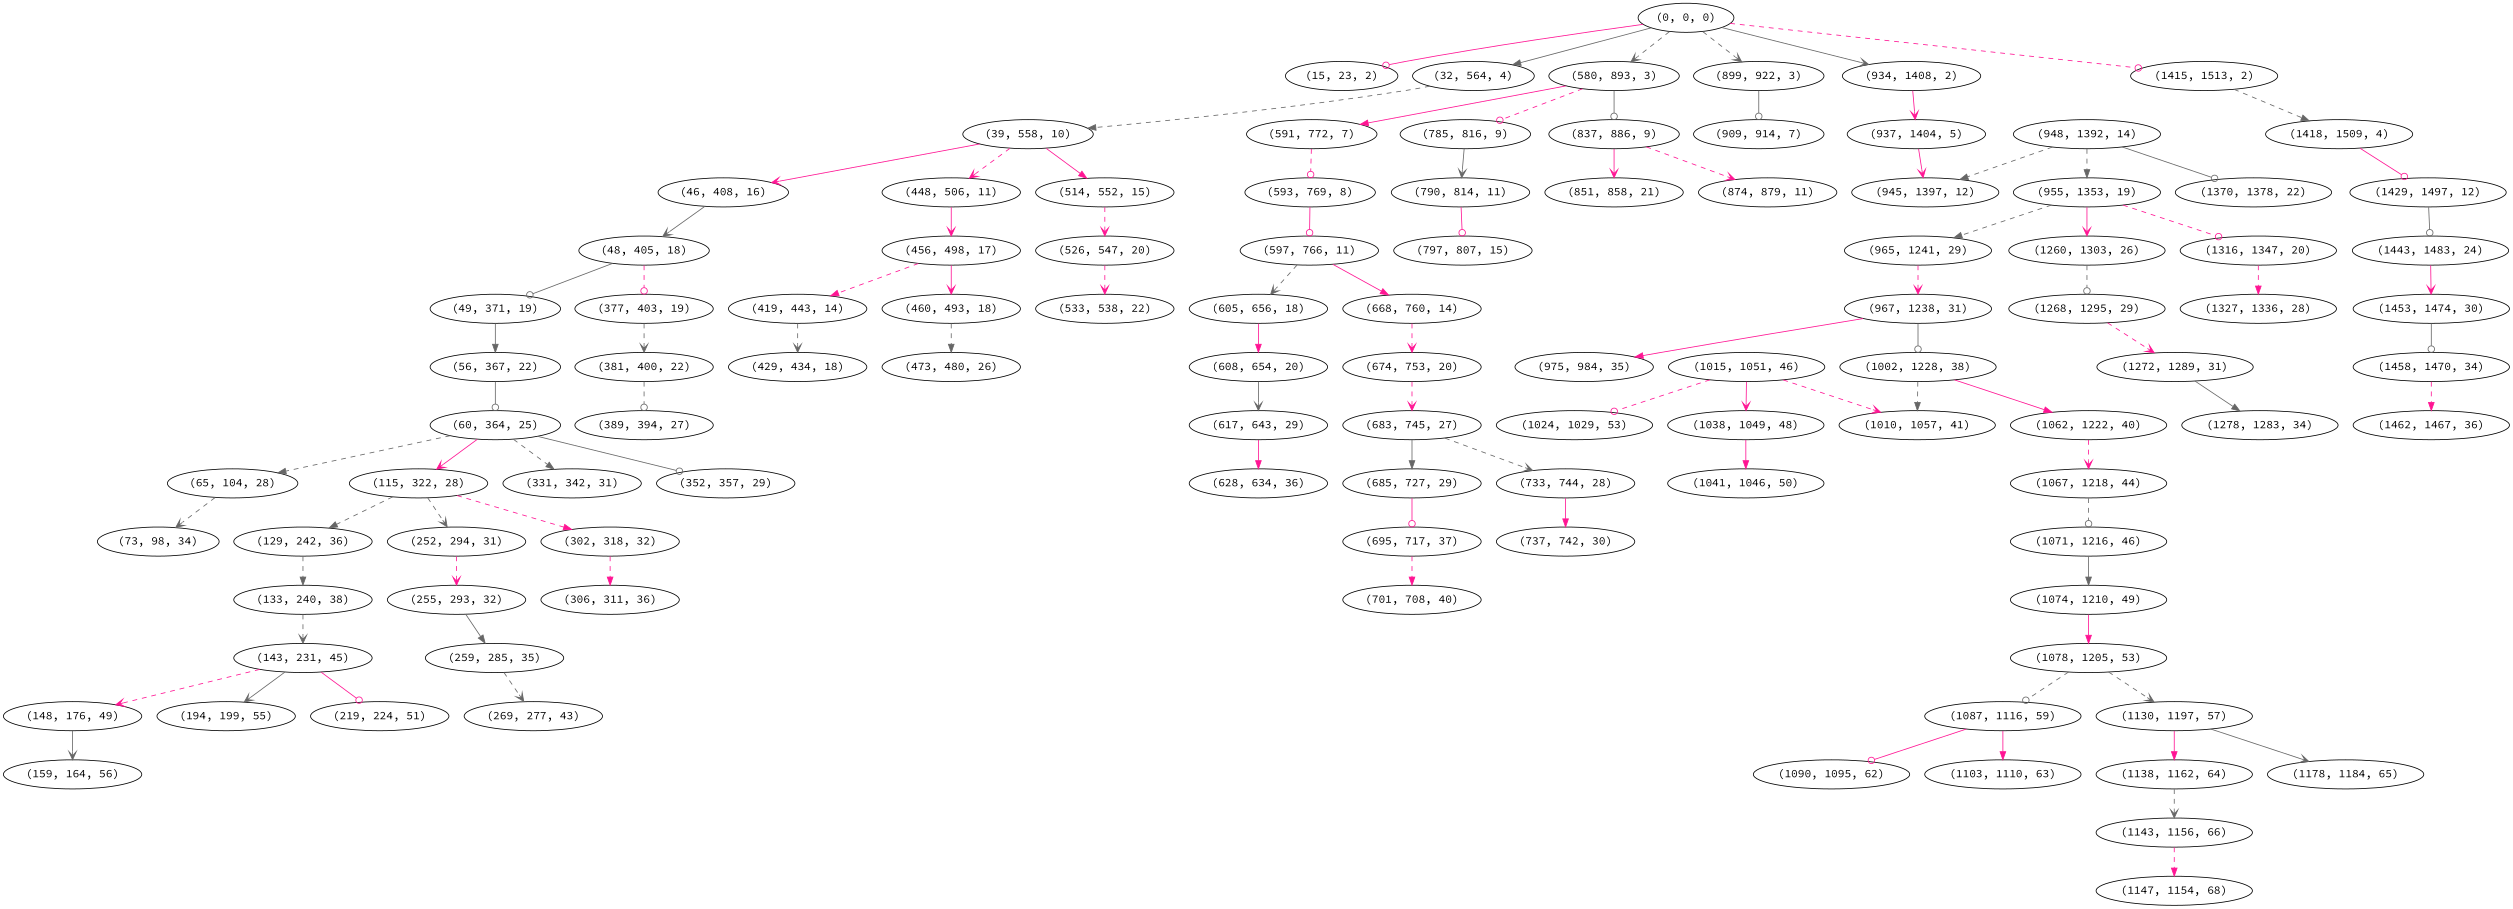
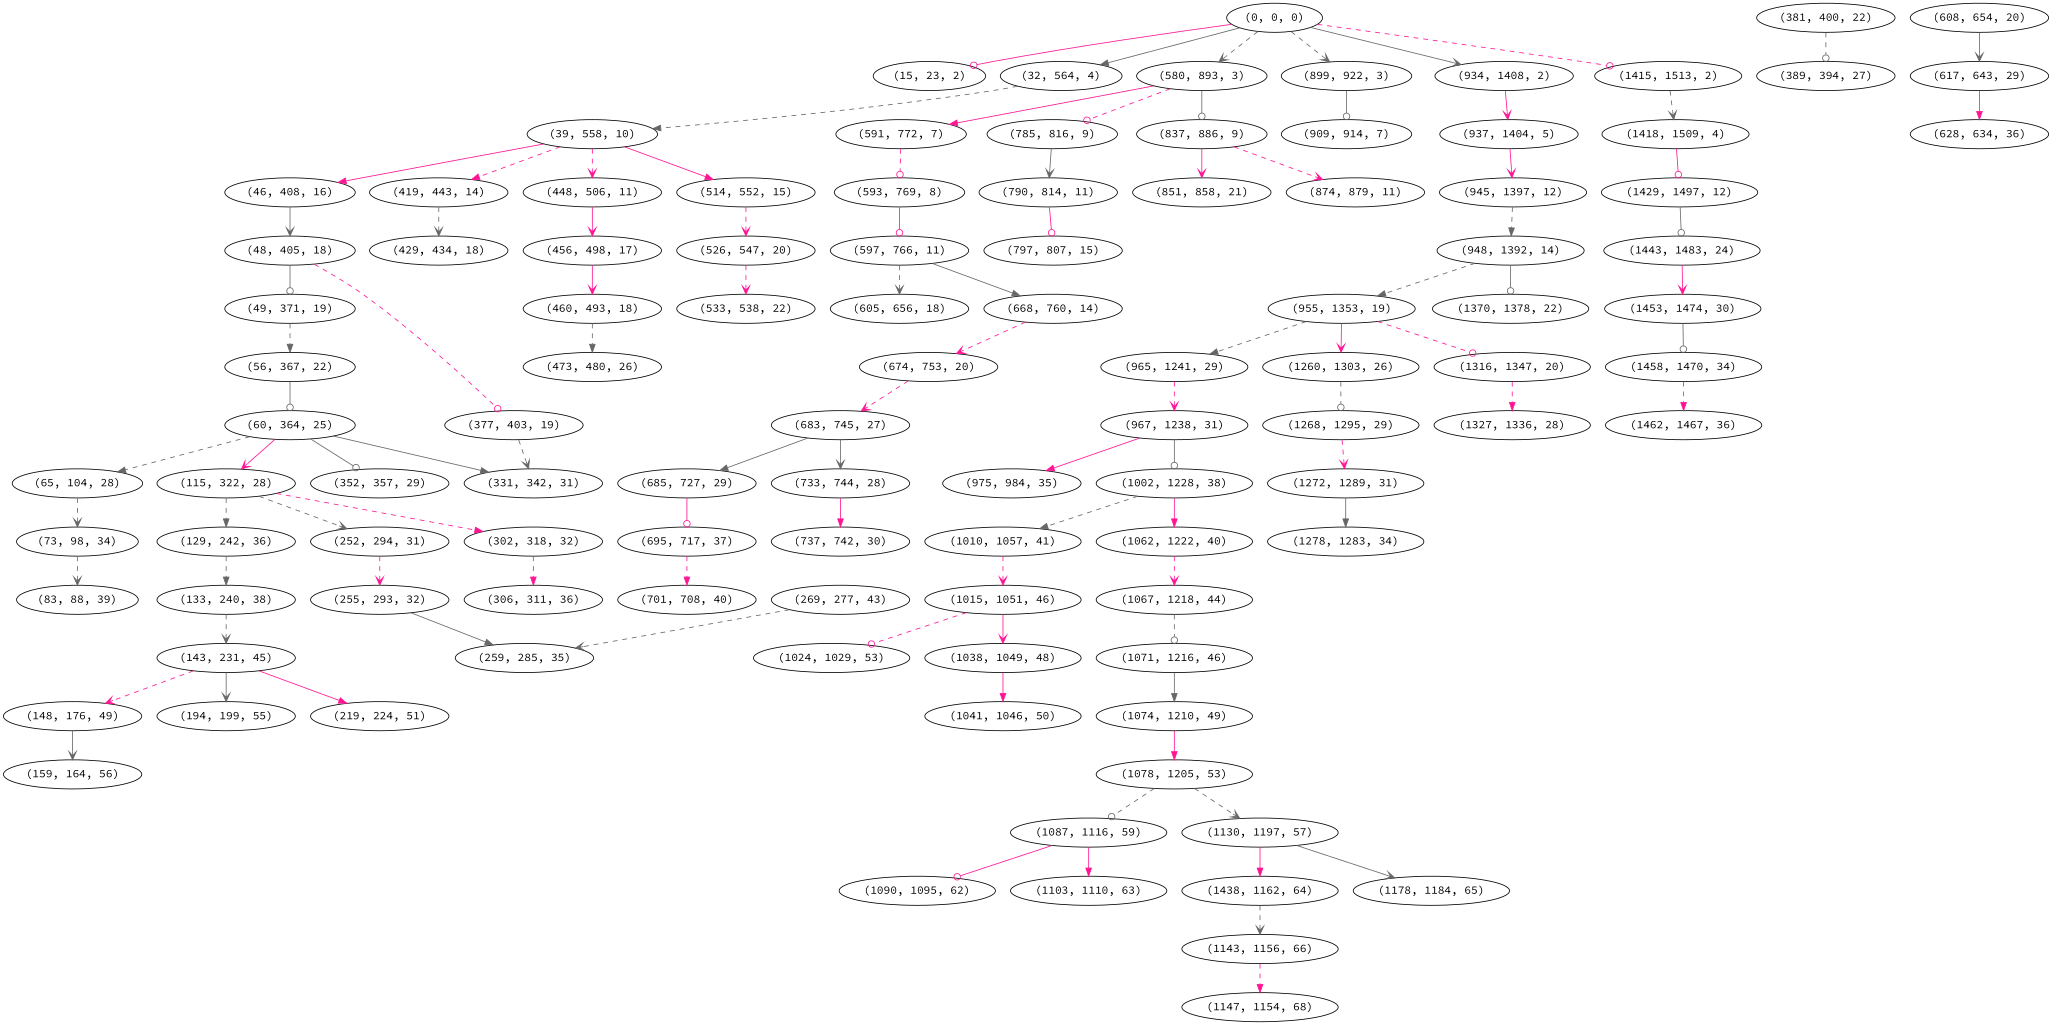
  digraph {
    fontname="Source Code Pro"
    node [fontname="Source Code Pro"]
    edge [arrowhead=vee color=deeppink fontname="Source Code Pro" style=solid]
    n1 [label="(15, 23, 2)"]
    "(0, 0, 0)"
    "(32, 564, 4)"
    "(580, 893, 3)"
    "(899, 922, 3)"
    "(934, 1408, 2)"
    "(1415, 1513, 2)"
    "(39, 558, 10)"
    "(591, 772, 7)"
    "(785, 816, 9)"
    "(837, 886, 9)"
    "(909, 914, 7)"
    "(937, 1404, 5)"
    "(1418, 1509, 4)"
    "(46, 408, 16)"
    "(419, 443, 14)"
    "(448, 506, 11)"
    "(514, 552, 15)"
    "(48, 405, 18)"
    "(429, 434, 18)"
    "(456, 498, 17)"
    "(526, 547, 20)"
    "(49, 371, 19)"
    "(377, 403, 19)"
    "(56, 367, 22)"
    "(381, 400, 22)"
    "(60, 364, 25)"
    "(65, 104, 28)"
    "(115, 322, 28)"
    "(331, 342, 31)"
    "(352, 357, 29)"
    "(73, 98, 34)"
    "(129, 242, 36)"
    "(252, 294, 31)"
    "(302, 318, 32)"
+   "(83, 88, 39)"
    "(133, 240, 38)"
    "(255, 293, 32)"
    "(306, 311, 36)"
    "(143, 231, 45)"
    "(148, 176, 49)"
    "(194, 199, 55)"
    "(219, 224, 51)"
    "(159, 164, 56)"
    "(259, 285, 35)"
    "(269, 277, 43)"
    "(389, 394, 27)"
    "(460, 493, 18)"
    "(473, 480, 26)"
    "(533, 538, 22)"
    "(593, 769, 8)"
    "(790, 814, 11)"
    "(851, 858, 21)"
    "(874, 879, 11)"
    "(597, 766, 11)"
    "(605, 656, 18)"
    "(668, 760, 14)"
    "(608, 654, 20)"
    "(674, 753, 20)"
    "(617, 643, 29)"
    "(628, 634, 36)"
    "(683, 745, 27)"
    "(685, 727, 29)"
    "(733, 744, 28)"
    "(695, 717, 37)"
    "(737, 742, 30)"
    "(701, 708, 40)"
    "(797, 807, 15)"
    "(945, 1397, 12)"
    "(948, 1392, 14)"
    "(955, 1353, 19)"
    "(1370, 1378, 22)"
    "(965, 1241, 29)"
    "(1260, 1303, 26)"
    "(1316, 1347, 20)"
    "(967, 1238, 31)"
    "(1268, 1295, 29)"
    "(1327, 1336, 28)"
    "(975, 984, 35)"
    "(1002, 1228, 38)"
    "(1010, 1057, 41)"
    "(1062, 1222, 40)"
    "(1015, 1051, 46)"
    "(1067, 1218, 44)"
    "(1024, 1029, 53)"
    "(1038, 1049, 48)"
    "(1041, 1046, 50)"
    "(1071, 1216, 46)"
    "(1074, 1210, 49)"
    "(1078, 1205, 53)"
    "(1087, 1116, 59)"
    "(1130, 1197, 57)"
    "(1090, 1095, 62)"
    "(1103, 1110, 63)"
-   "(1138, 1162, 64)"
+   "(1138, 1162, 64)" [label="(1438, 1162, 64)"]
    "(1178, 1184, 65)"
    "(1143, 1156, 66)"
    "(1147, 1154, 68)"
    "(1272, 1289, 31)"
    "(1278, 1283, 34)"
    "(1429, 1497, 12)"
    "(1443, 1483, 24)"
    "(1453, 1474, 30)"
    "(1458, 1470, 34)"
    "(1462, 1467, 36)"
    "(0, 0, 0)" -> n1 [arrowhead=odot]
    "(0, 0, 0)" -> "(32, 564, 4)" [arrowhead=normal color=gray40]
    "(0, 0, 0)" -> "(580, 893, 3)" [color=gray40 style=dashed]
    "(0, 0, 0)" -> "(899, 922, 3)" [color=gray40 style=dashed]
    "(0, 0, 0)" -> "(934, 1408, 2)" [color=gray40]
    "(0, 0, 0)" -> "(1415, 1513, 2)" [arrowhead=odot style=dashed]
    "(32, 564, 4)" -> "(39, 558, 10)" [arrowhead=normal color=gray40 style=dashed]
    "(580, 893, 3)" -> "(591, 772, 7)" [arrowhead=normal]
    "(580, 893, 3)" -> "(785, 816, 9)" [arrowhead=odot style=dashed]
    "(580, 893, 3)" -> "(837, 886, 9)" [arrowhead=odot color=gray40]
    "(899, 922, 3)" -> "(909, 914, 7)" [arrowhead=odot color=gray40]
    "(934, 1408, 2)" -> "(937, 1404, 5)"
-   "(1415, 1513, 2)" -> "(1418, 1509, 4)" [arrowhead=normal color=gray40 style=dashed]
-   "(39, 558, 10)" -> "(46, 408, 16)"
-   "(456, 498, 17)" -> "(419, 443, 14)" [arrowhead=normal style=dashed]
+   "(1415, 1513, 2)" -> "(1418, 1509, 4)" [color=gray40 style=dashed]
+   "(39, 558, 10)" -> "(46, 408, 16)" [arrowhead=normal]
+   "(39, 558, 10)" -> "(419, 443, 14)" [arrowhead=normal style=dashed]
    "(39, 558, 10)" -> "(448, 506, 11)" [style=dashed]
    "(39, 558, 10)" -> "(514, 552, 15)" [arrowhead=normal]
    "(591, 772, 7)" -> "(593, 769, 8)" [arrowhead=odot style=dashed]
    "(785, 816, 9)" -> "(790, 814, 11)" [color=gray40]
    "(837, 886, 9)" -> "(851, 858, 21)"
    "(837, 886, 9)" -> "(874, 879, 11)" [style=dashed]
    "(937, 1404, 5)" -> "(945, 1397, 12)"
    "(1418, 1509, 4)" -> "(1429, 1497, 12)" [arrowhead=odot]
    "(46, 408, 16)" -> "(48, 405, 18)" [color=gray40]
    "(419, 443, 14)" -> "(429, 434, 18)" [color=gray40 style=dashed]
    "(448, 506, 11)" -> "(456, 498, 17)"
    "(514, 552, 15)" -> "(526, 547, 20)" [style=dashed]
    "(48, 405, 18)" -> "(49, 371, 19)" [arrowhead=odot color=gray40]
    "(48, 405, 18)" -> "(377, 403, 19)" [arrowhead=odot style=dashed]
    "(456, 498, 17)" -> "(460, 493, 18)"
    "(526, 547, 20)" -> "(533, 538, 22)" [style=dashed]
-   "(49, 371, 19)" -> "(56, 367, 22)" [arrowhead=normal color=gray40]
-   "(377, 403, 19)" -> "(381, 400, 22)" [color=gray40 style=dashed]
+   "(49, 371, 19)" -> "(56, 367, 22)" [arrowhead=normal color=gray40 style=dashed]
+   "(377, 403, 19)" -> "(331, 342, 31)" [color=gray40 style=dashed]
    "(56, 367, 22)" -> "(60, 364, 25)" [arrowhead=odot color=gray40]
    "(381, 400, 22)" -> "(389, 394, 27)" [arrowhead=odot color=gray40 style=dashed]
    "(60, 364, 25)" -> "(65, 104, 28)" [arrowhead=normal color=gray40 style=dashed]
    "(60, 364, 25)" -> "(115, 322, 28)"
-   "(60, 364, 25)" -> "(331, 342, 31)" [arrowhead=normal color=gray40 style=dashed]
+   "(60, 364, 25)" -> "(331, 342, 31)" [arrowhead=normal color=gray40]
    "(60, 364, 25)" -> "(352, 357, 29)" [arrowhead=odot color=gray40]
    "(65, 104, 28)" -> "(73, 98, 34)" [color=gray40 style=dashed]
    "(115, 322, 28)" -> "(129, 242, 36)" [arrowhead=normal color=gray40 style=dashed]
    "(115, 322, 28)" -> "(252, 294, 31)" [color=gray40 style=dashed]
    "(115, 322, 28)" -> "(302, 318, 32)" [arrowhead=normal style=dashed]
+   "(73, 98, 34)" -> "(83, 88, 39)" [color=gray40 style=dashed]
    "(129, 242, 36)" -> "(133, 240, 38)" [arrowhead=normal color=gray40 style=dashed]
    "(252, 294, 31)" -> "(255, 293, 32)" [style=dashed]
    "(302, 318, 32)" -> "(306, 311, 36)" [arrowhead=normal style=dashed]
    "(133, 240, 38)" -> "(143, 231, 45)" [color=gray40 style=dashed]
    "(255, 293, 32)" -> "(259, 285, 35)" [arrowhead=normal color=gray40]
    "(143, 231, 45)" -> "(148, 176, 49)" [style=dashed]
    "(143, 231, 45)" -> "(194, 199, 55)" [color=gray40]
-   "(143, 231, 45)" -> "(219, 224, 51)" [arrowhead=odot]
+   "(143, 231, 45)" -> "(219, 224, 51)" [arrowhead=normal]
    "(148, 176, 49)" -> "(159, 164, 56)" [color=gray40]
-   "(259, 285, 35)" -> "(269, 277, 43)" [color=gray40 style=dashed]
+   "(269, 277, 43)" -> "(259, 285, 35)" [color=gray40 style=dashed]
    "(460, 493, 18)" -> "(473, 480, 26)" [arrowhead=normal color=gray40 style=dashed]
    "(593, 769, 8)" -> "(597, 766, 11)" [arrowhead=odot]
    "(790, 814, 11)" -> "(797, 807, 15)" [arrowhead=odot]
    "(597, 766, 11)" -> "(605, 656, 18)" [color=gray40 style=dashed]
-   "(597, 766, 11)" -> "(668, 760, 14)" [arrowhead=normal]
-   "(605, 656, 18)" -> "(608, 654, 20)" [arrowhead=normal]
+   "(597, 766, 11)" -> "(668, 760, 14)" [arrowhead=normal color=gray40]
    "(668, 760, 14)" -> "(674, 753, 20)" [style=dashed]
    "(608, 654, 20)" -> "(617, 643, 29)" [color=gray40]
    "(674, 753, 20)" -> "(683, 745, 27)" [style=dashed]
    "(617, 643, 29)" -> "(628, 634, 36)" [arrowhead=normal]
    "(683, 745, 27)" -> "(685, 727, 29)" [arrowhead=normal color=gray40]
-   "(683, 745, 27)" -> "(733, 744, 28)" [color=gray40 style=dashed]
+   "(683, 745, 27)" -> "(733, 744, 28)" [color=gray40]
    "(685, 727, 29)" -> "(695, 717, 37)" [arrowhead=odot]
    "(733, 744, 28)" -> "(737, 742, 30)" [arrowhead=normal]
    "(695, 717, 37)" -> "(701, 708, 40)" [arrowhead=normal style=dashed]
-   "(948, 1392, 14)" -> "(945, 1397, 12)" [arrowhead=normal color=gray40 style=dashed]
+   "(945, 1397, 12)" -> "(948, 1392, 14)" [arrowhead=normal color=gray40 style=dashed]
    "(948, 1392, 14)" -> "(955, 1353, 19)" [arrowhead=normal color=gray40 style=dashed]
    "(948, 1392, 14)" -> "(1370, 1378, 22)" [arrowhead=odot color=gray40]
    "(955, 1353, 19)" -> "(965, 1241, 29)" [arrowhead=normal color=gray40 style=dashed]
    "(955, 1353, 19)" -> "(1260, 1303, 26)"
    "(955, 1353, 19)" -> "(1316, 1347, 20)" [arrowhead=odot style=dashed]
    "(965, 1241, 29)" -> "(967, 1238, 31)" [style=dashed]
    "(1260, 1303, 26)" -> "(1268, 1295, 29)" [arrowhead=odot color=gray40 style=dashed]
    "(1316, 1347, 20)" -> "(1327, 1336, 28)" [arrowhead=normal style=dashed]
    "(967, 1238, 31)" -> "(975, 984, 35)" [arrowhead=normal]
    "(967, 1238, 31)" -> "(1002, 1228, 38)" [arrowhead=odot color=gray40]
    "(1268, 1295, 29)" -> "(1272, 1289, 31)" [style=dashed]
    "(1002, 1228, 38)" -> "(1010, 1057, 41)" [arrowhead=normal color=gray40 style=dashed]
    "(1002, 1228, 38)" -> "(1062, 1222, 40)" [arrowhead=normal]
-   "(1015, 1051, 46)" -> "(1010, 1057, 41)" [style=dashed]
+   "(1010, 1057, 41)" -> "(1015, 1051, 46)" [style=dashed]
    "(1062, 1222, 40)" -> "(1067, 1218, 44)" [style=dashed]
    "(1015, 1051, 46)" -> "(1024, 1029, 53)" [arrowhead=odot style=dashed]
    "(1015, 1051, 46)" -> "(1038, 1049, 48)"
    "(1067, 1218, 44)" -> "(1071, 1216, 46)" [arrowhead=odot color=gray40 style=dashed]
    "(1038, 1049, 48)" -> "(1041, 1046, 50)" [arrowhead=normal]
    "(1071, 1216, 46)" -> "(1074, 1210, 49)" [arrowhead=normal color=gray40]
    "(1074, 1210, 49)" -> "(1078, 1205, 53)" [arrowhead=normal]
    "(1078, 1205, 53)" -> "(1087, 1116, 59)" [arrowhead=odot color=gray40 style=dashed]
    "(1078, 1205, 53)" -> "(1130, 1197, 57)" [color=gray40 style=dashed]
    "(1087, 1116, 59)" -> "(1090, 1095, 62)" [arrowhead=odot]
    "(1087, 1116, 59)" -> "(1103, 1110, 63)" [arrowhead=normal]
    "(1130, 1197, 57)" -> "(1138, 1162, 64)" [arrowhead=normal]
    "(1130, 1197, 57)" -> "(1178, 1184, 65)" [color=gray40]
    "(1138, 1162, 64)" -> "(1143, 1156, 66)" [color=gray40 style=dashed]
    "(1143, 1156, 66)" -> "(1147, 1154, 68)" [arrowhead=normal style=dashed]
    "(1272, 1289, 31)" -> "(1278, 1283, 34)" [arrowhead=normal color=gray40]
    "(1429, 1497, 12)" -> "(1443, 1483, 24)" [arrowhead=odot color=gray40]
    "(1443, 1483, 24)" -> "(1453, 1474, 30)"
    "(1453, 1474, 30)" -> "(1458, 1470, 34)" [arrowhead=odot color=gray40]
    "(1458, 1470, 34)" -> "(1462, 1467, 36)" [arrowhead=normal style=dashed]
  }
